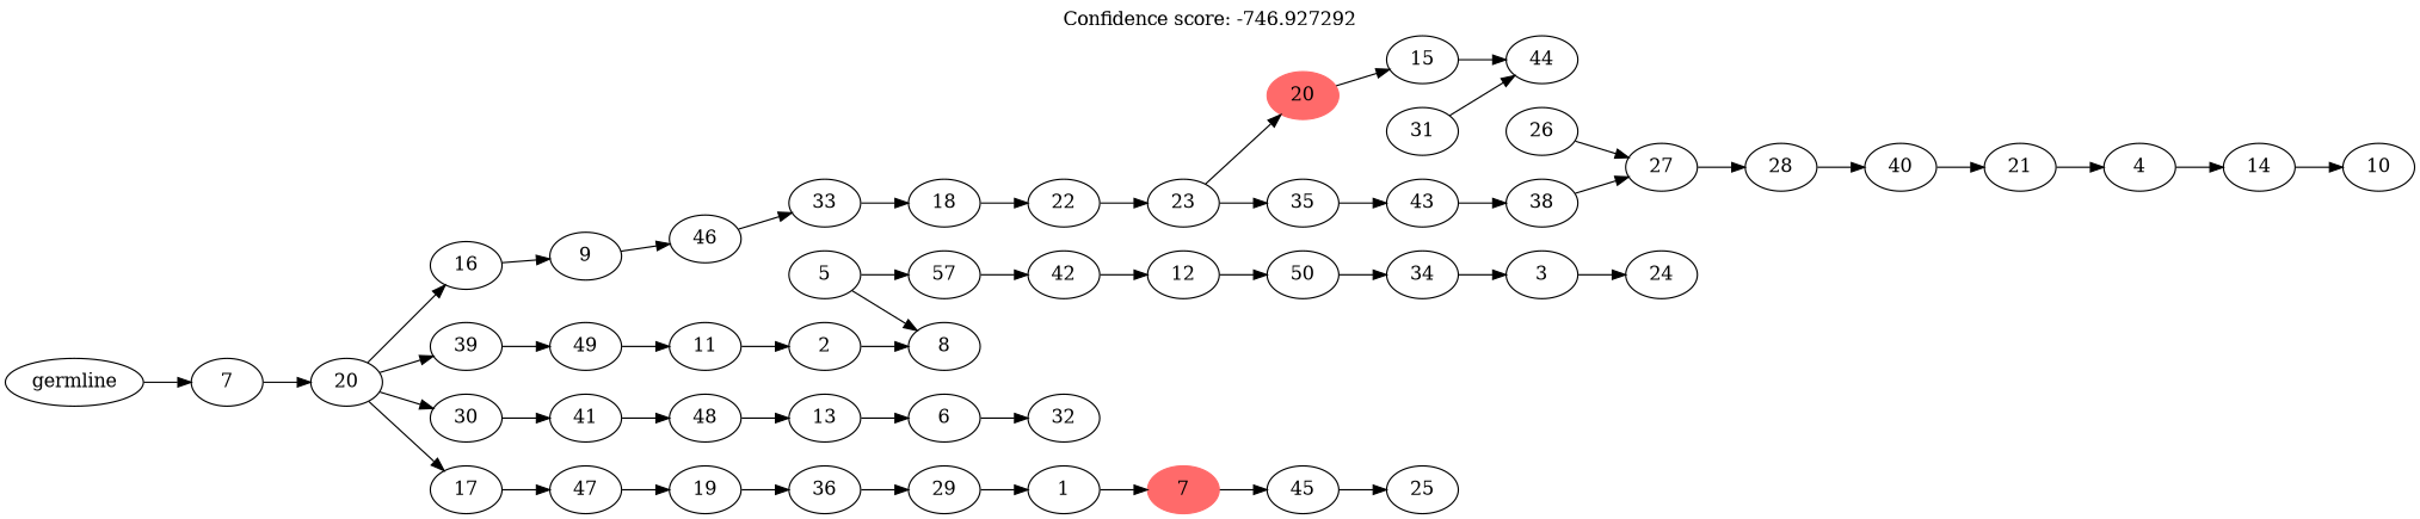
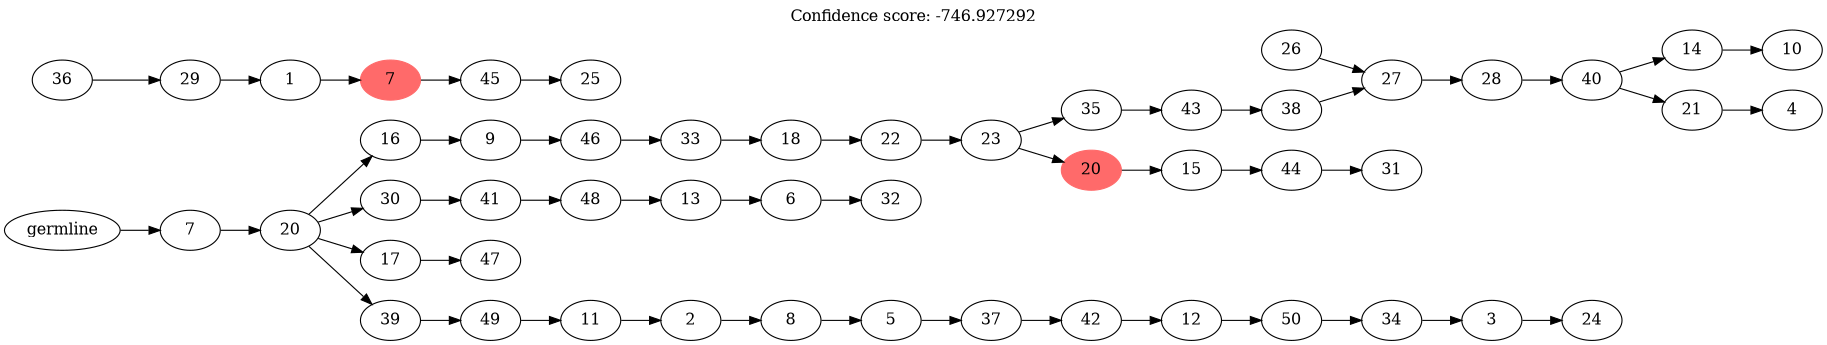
  digraph {
    label="Confidence score: -746.927292"
    labelloc=t
    rankdir=LR
    n1 [label=14]
    n2 [label=10]
    n3 [label=4]
    n4 [label=21]
    n5 [label=40]
    n6 [label=28]
    n7 [label=27]
    n8 [label=26]
    n9 [label=38]
    n10 [label=43]
    n11 [label=35]
    n12 [label=44]
    n13 [label=31]
    n14 [label=15]
    n15 [color=indianred1 label=20 style=filled]
    n16 [label=23]
    n17 [label=22]
    n18 [label=18]
    n19 [label=33]
    n20 [label=46]
    n21 [label=9]
    n22 [label=16]
    n23 [label=6]
    n24 [label=32]
    n25 [label=13]
    n26 [label=48]
    n27 [label=41]
    n28 [label=30]
    n29 [label=45]
    n30 [label=25]
    n31 [color=indianred1 label=7 style=filled]
    n32 [label=1]
    n33 [label=29]
    n34 [label=36]
-   n35 [label=19]
    n36 [label=47]
    n37 [label=17]
    n38 [label=3]
    n39 [label=24]
    n40 [label=34]
    n41 [label=50]
    n42 [label=12]
    n43 [label=42]
-   n44 [label=57]
+   n44 [label=37]
    n45 [label=5]
    n46 [label=8]
    n47 [label=2]
    n48 [label=11]
    n49 [label=49]
    n50 [label=39]
    n51 [label=20]
    n52 [label=7]
    n53 [label=germline]
    n1 -> n2
-   n3 -> n1
+   n5 -> n1
    n4 -> n3
    n5 -> n4
    n6 -> n5
    n7 -> n6
    n8 -> n7
    n9 -> n7
    n10 -> n9
    n11 -> n10
-   n13 -> n12
+   n12 -> n13
    n14 -> n12
    n15 -> n14
    n16 -> n11
    n16 -> n15
    n17 -> n16
    n18 -> n17
    n19 -> n18
    n20 -> n19
    n21 -> n20
    n22 -> n21
    n23 -> n24
    n25 -> n23
    n26 -> n25
    n27 -> n26
    n28 -> n27
    n29 -> n30
    n31 -> n29
    n32 -> n31
    n33 -> n32
    n34 -> n33
-   n35 -> n34
-   n36 -> n35
    n37 -> n36
    n38 -> n39
    n40 -> n38
    n41 -> n40
    n42 -> n41
    n43 -> n42
    n44 -> n43
    n45 -> n44
-   n45 -> n46
+   n46 -> n45
    n47 -> n46
    n48 -> n47
    n49 -> n48
    n50 -> n49
    n51 -> n22
    n51 -> n28
    n51 -> n37
    n51 -> n50
    n52 -> n51
    n53 -> n52
  }
